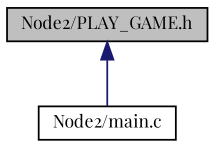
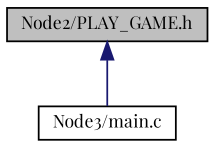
  digraph {
    fontname="Playfair Display"
    node [color=black fontname="Playfair Display" fontsize=10 shape=record style=filled]
    n1 [fillcolor=grey75 fontcolor=black height=0.2 label="Node2/PLAY_GAME.h" width=0.4]
-   n2 [fillcolor=white height=0.2 label="Node2/main.c" width=0.4]
+   n2 [fillcolor=white height=0.2 label="Node3/main.c" width=0.4]
    n1 -> n2 [color=midnightblue dir=back fontname="Playfair Display" fontsize=10 labelfontname=Helvetica labelfontsize=10 style=solid]
  }
